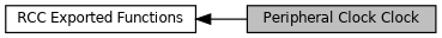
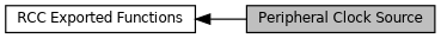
  digraph {
    rankdir=LR
    node [color=black fontname=Helvetica fontsize=10 shape=box style=filled]
-   n1 [fillcolor=grey75 fontcolor=black height=0.2 label="Peripheral Clock Clock" width=0.4]
+   n1 [fillcolor=grey75 fontcolor=black height=0.2 label="Peripheral Clock Source" width=0.4]
    n2 [fillcolor=white height=0.2 label="RCC Exported Functions" width=0.4]
    n2 -> n1 [dir=back fontname=Helvetica fontsize=10 labelfontname=Helvetica labelfontsize=10 shape=plaintext style=solid]
  }
